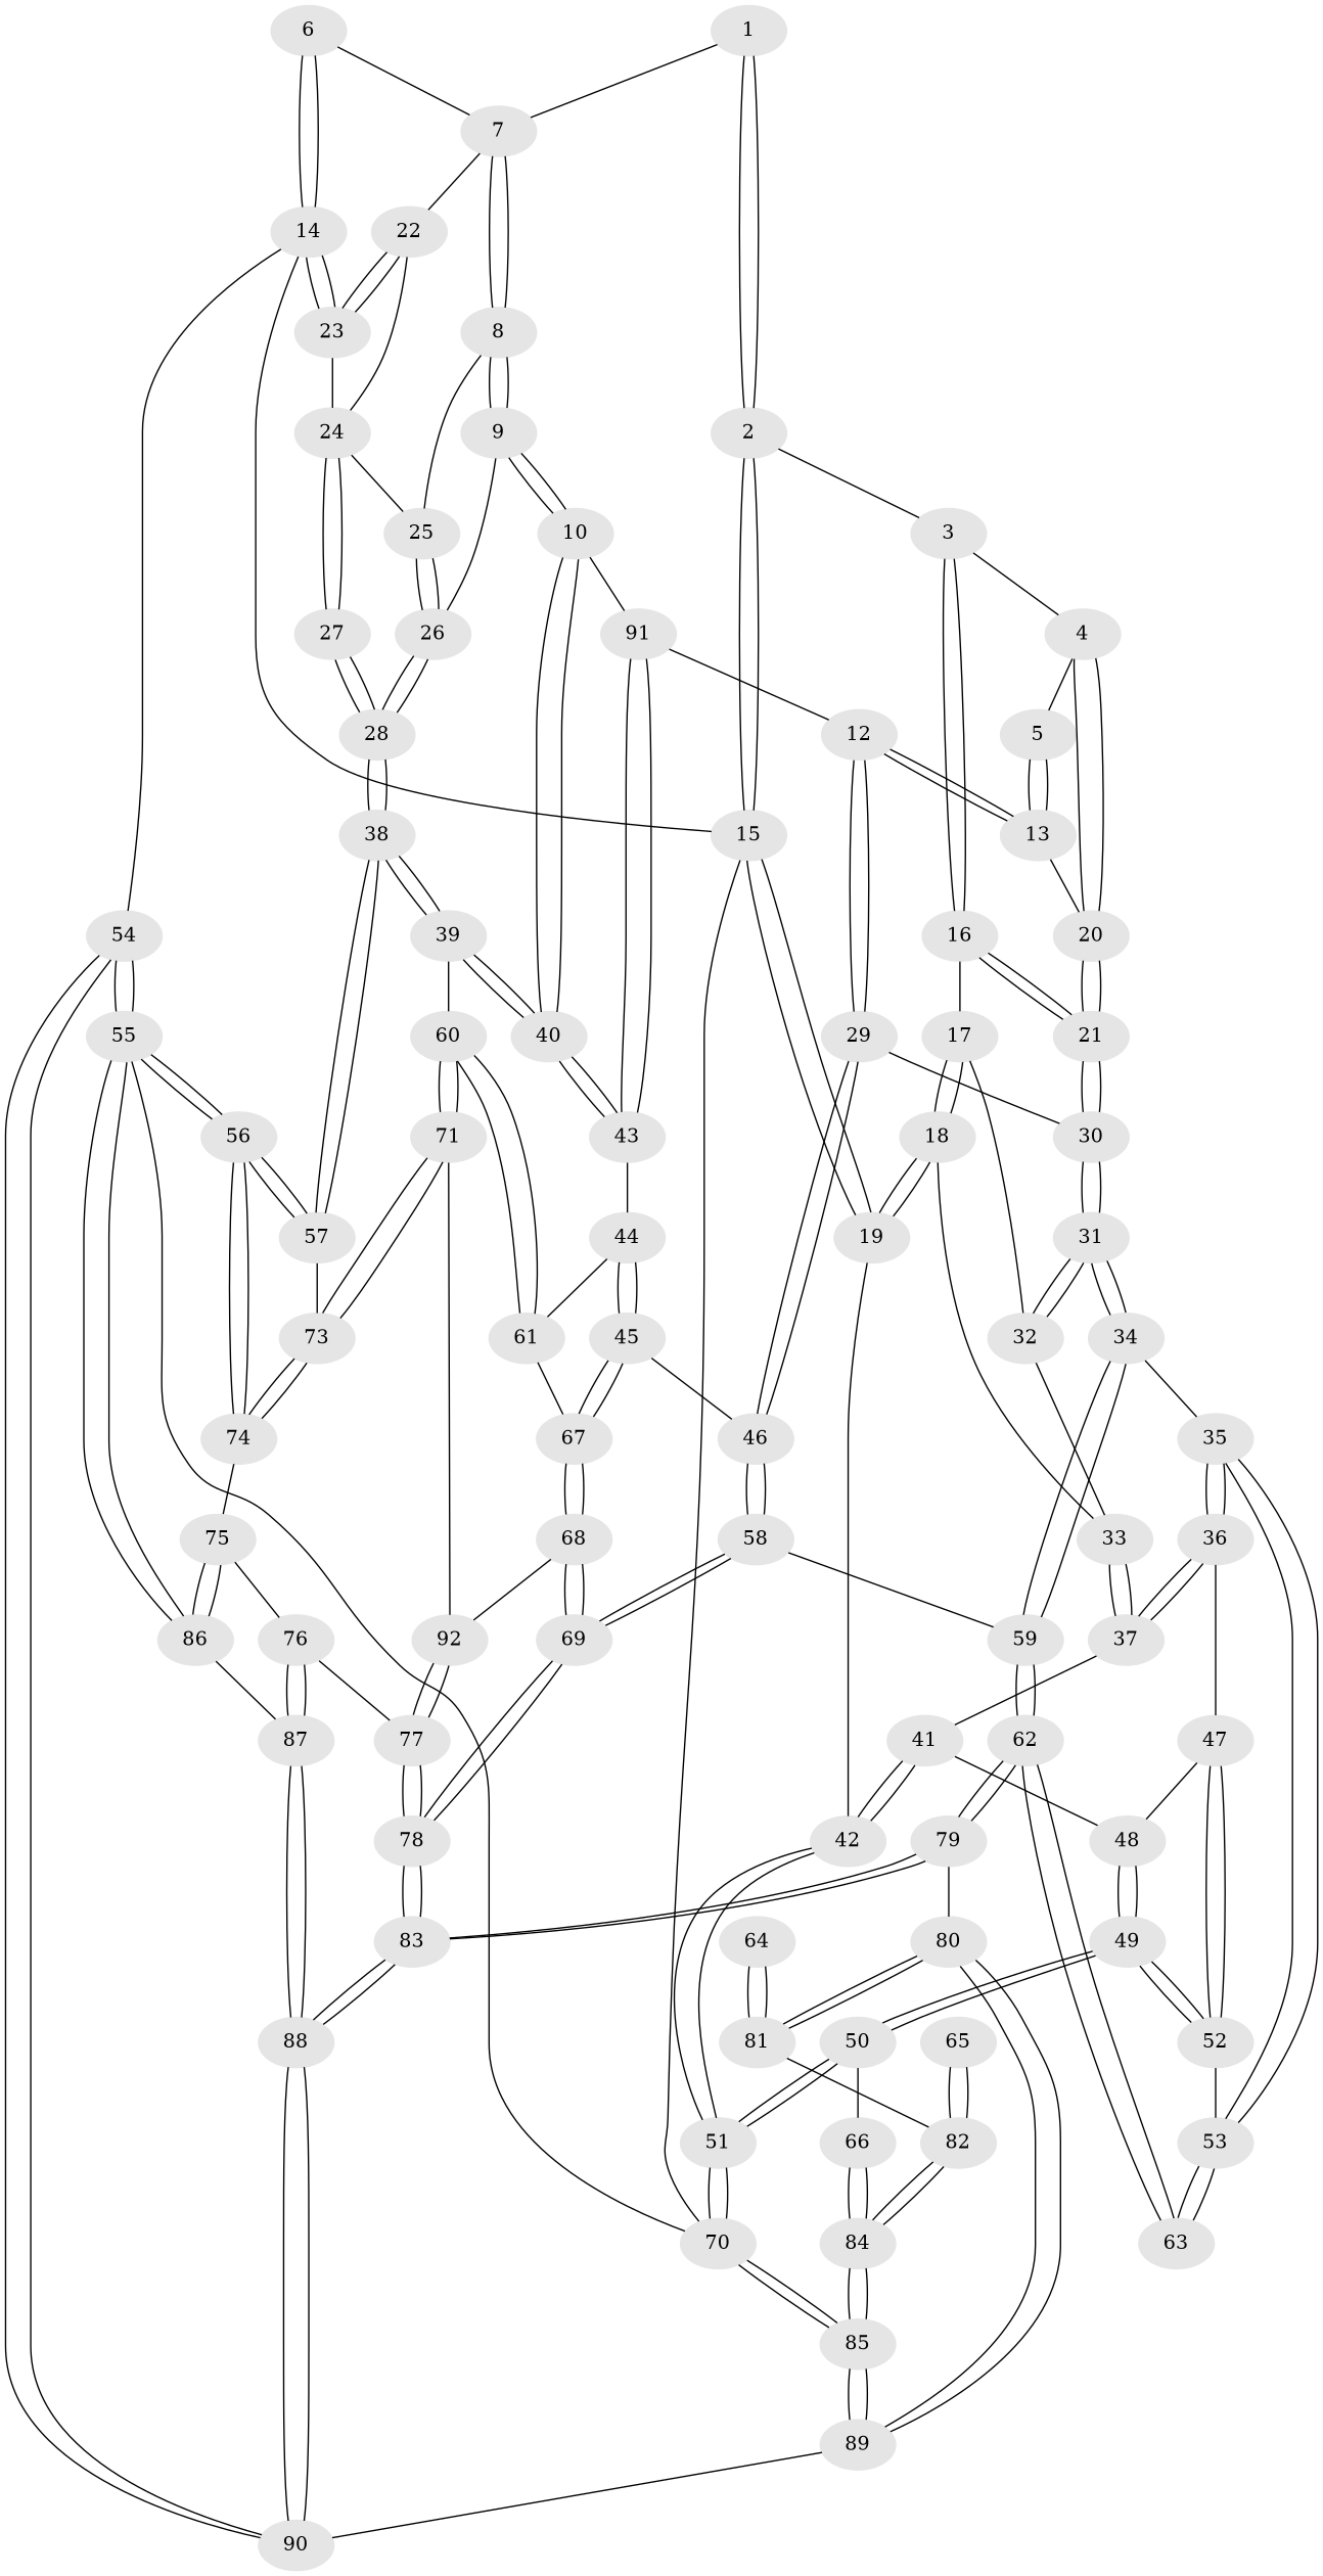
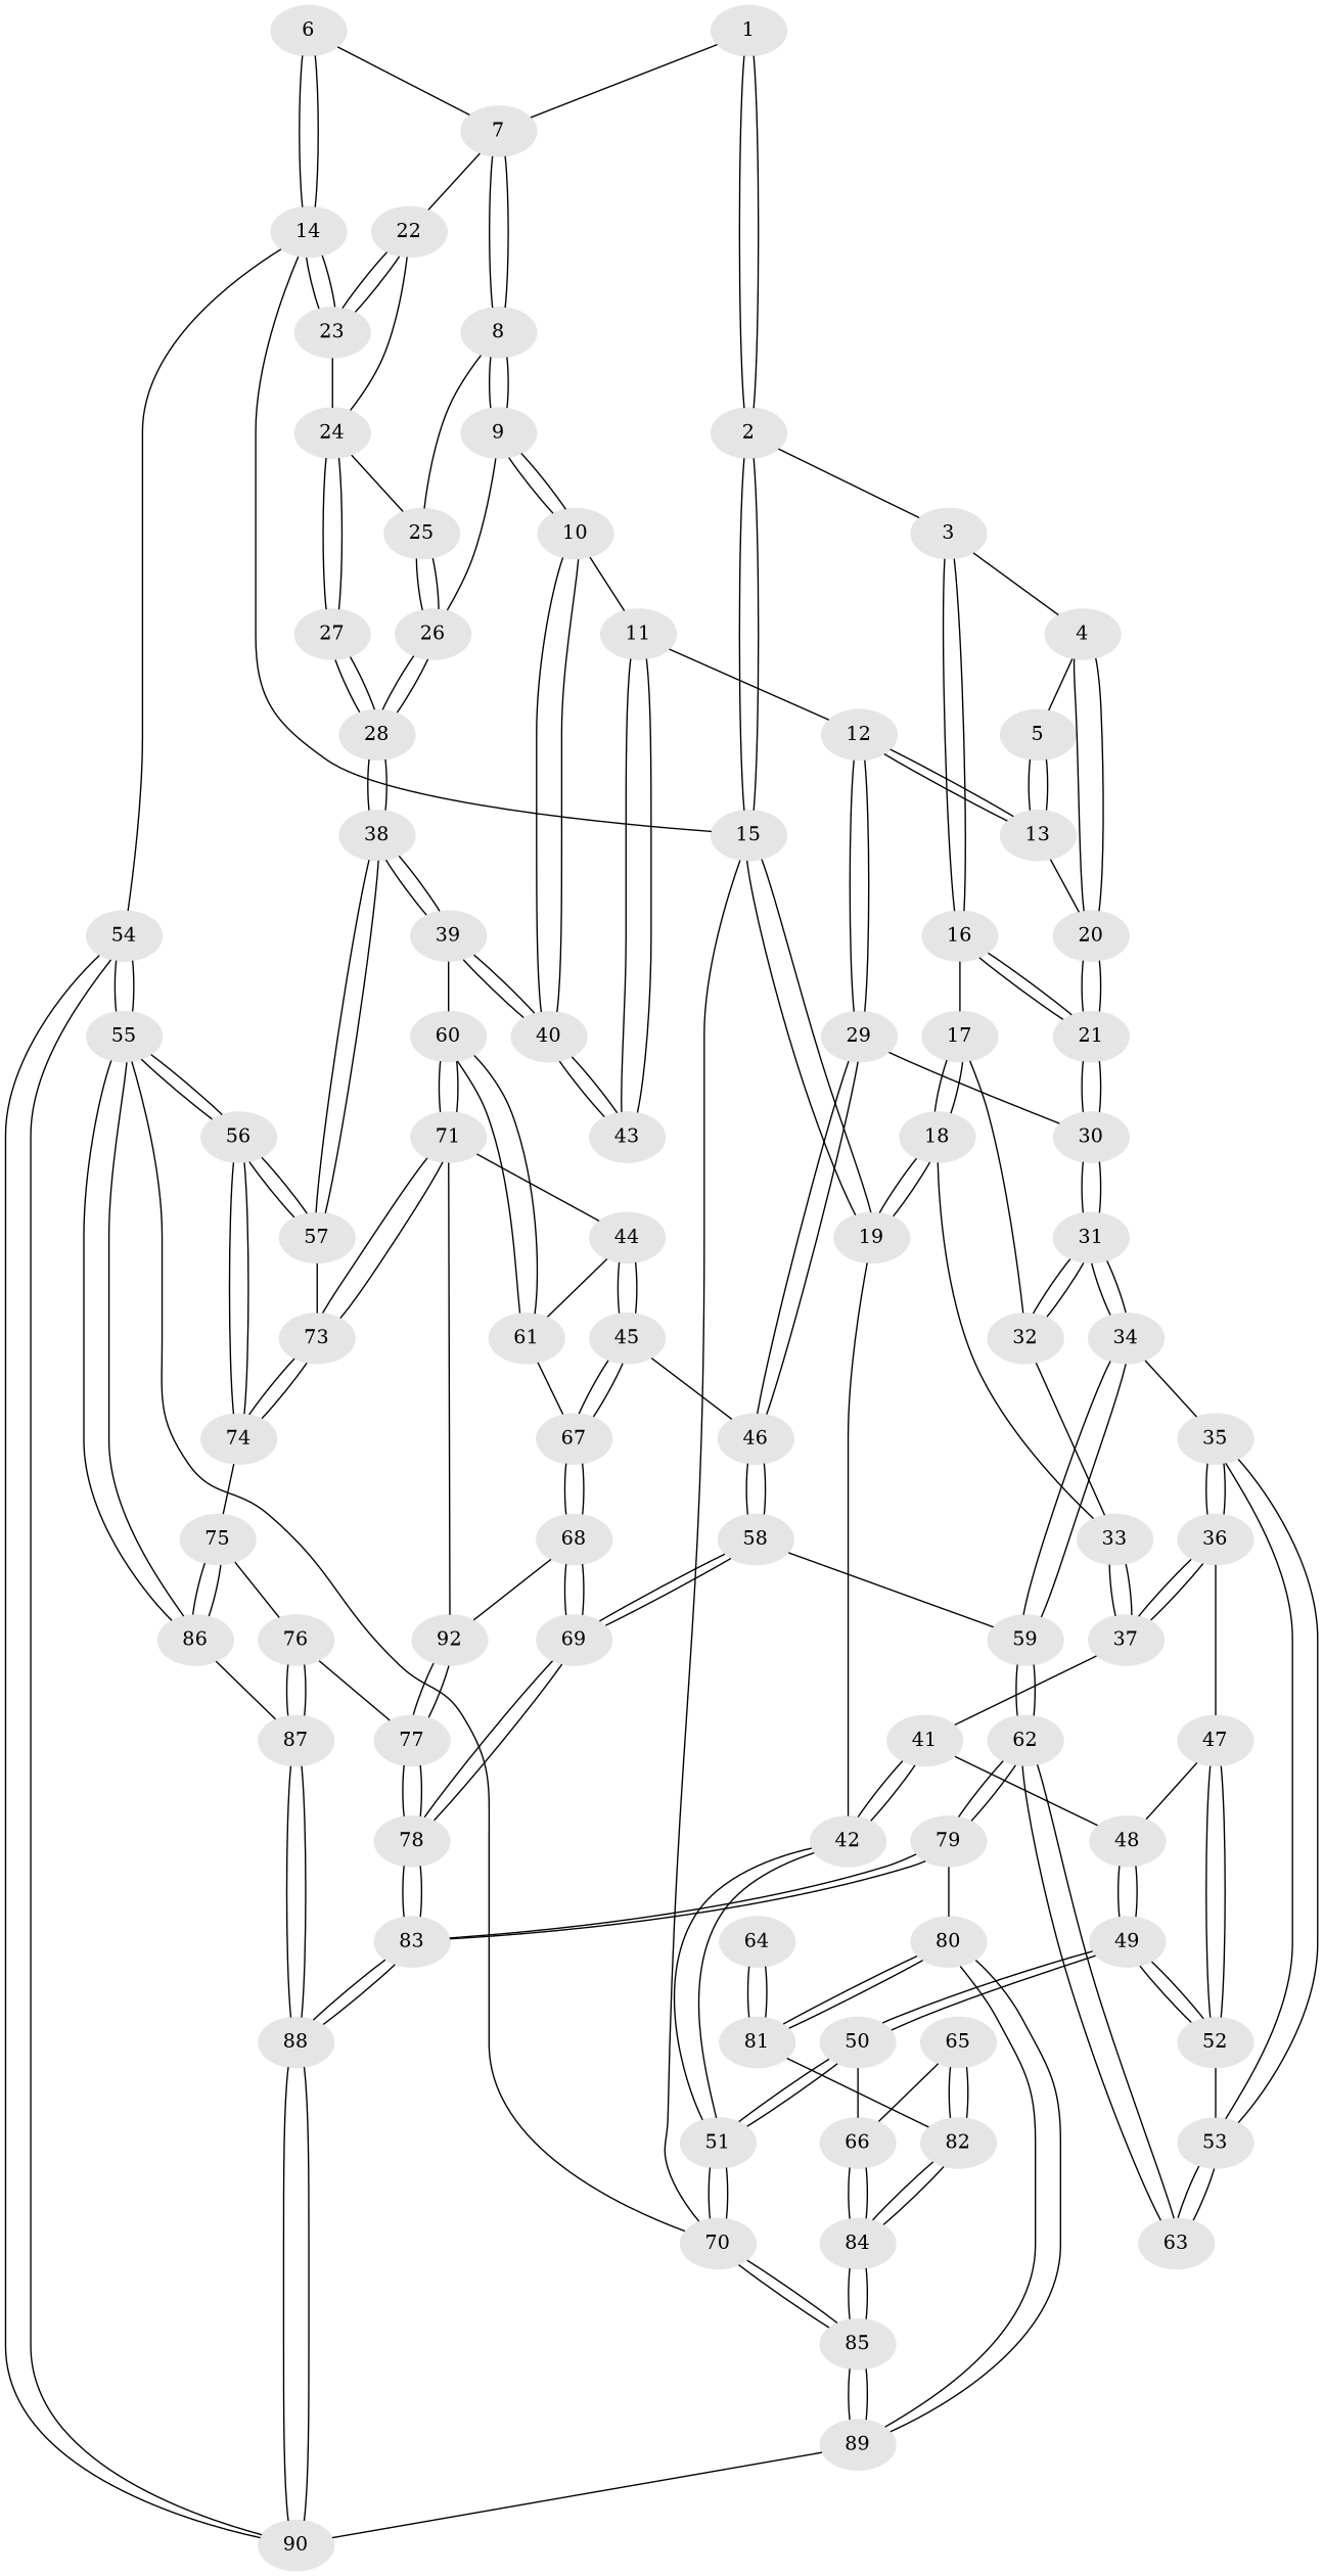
  graph {
    node [color=gray90 style=filled]
    1
    2
    7
    3
    15
    6
    14
    4
    16
    19
    70
    5
    20
    17
    21
    13
    8
    22
    23
    54
    9
    25
    24
    10
    26
-   11 [label=91]
+   11
    40
    28
    12
    43
    29
    44
    30
    46
    55
    90
    42
    85
    18
    32
    33
    37
    51
    31
    27
    38
    39
    57
    58
    34
    35
    59
    41
    36
    53
    62
    47
    63
    48
    52
    60
    73
    61
    71
    49
    45
    67
    68
    69
    50
    66
    84
    56
    86
    74
    87
    75
    78
    79
    n80 [label=92]
    83
    80
    64
    81
    65
    82
    77
    89
    76
    88
    1 -- 2
    1 -- 2
    1 -- 7
    2 -- 3
    2 -- 15
    2 -- 15
    7 -- 8
    7 -- 8
    7 -- 22
    3 -- 4
    3 -- 16
    3 -- 16
    15 -- 19
    15 -- 19
    15 -- 70
    6 -- 7
    6 -- 14
    6 -- 14
    14 -- 15
    14 -- 23
    14 -- 23
    14 -- 54
    4 -- 5
    4 -- 20
    4 -- 20
    16 -- 17
    16 -- 21
    16 -- 21
    19 -- 42
    70 -- 85
    70 -- 85
    5 -- 13
    5 -- 13
    20 -- 21
    20 -- 21
    17 -- 18
    17 -- 18
    17 -- 32
    21 -- 30
    21 -- 30
    13 -- 20
    8 -- 9
    8 -- 9
    8 -- 25
    22 -- 23
    22 -- 23
    22 -- 24
    23 -- 24
    54 -- 55
    54 -- 55
    54 -- 90
    54 -- 90
    9 -- 10
    9 -- 10
    9 -- 26
    25 -- 26
    25 -- 26
    24 -- 25
    24 -- 27
    24 -- 27
    10 -- 11
    10 -- 40
    10 -- 40
    26 -- 28
    26 -- 28
    11 -- 12
    11 -- 43
    11 -- 43
    40 -- 43
    40 -- 43
    28 -- 38
    28 -- 38
    12 -- 13
    12 -- 13
    12 -- 29
    12 -- 29
-   43 -- 44
+   71 -- 44
    29 -- 30
    29 -- 46
    29 -- 46
    44 -- 61
    44 -- 45
    44 -- 45
    30 -- 31
    30 -- 31
    46 -- 58
    46 -- 58
    55 -- 70
    55 -- 56
    55 -- 56
    55 -- 86
    55 -- 86
    42 -- 51
    42 -- 51
    85 -- 89
    85 -- 89
    18 -- 19
    18 -- 19
    18 -- 33
    32 -- 33
    33 -- 37
    33 -- 37
    37 -- 41
    51 -- 70
    51 -- 70
    31 -- 32
    31 -- 32
    31 -- 34
    31 -- 34
    27 -- 28
    27 -- 28
    38 -- 39
    38 -- 39
    38 -- 57
    38 -- 57
    39 -- 40
    39 -- 40
    39 -- 60
    57 -- 73
    58 -- 59
    58 -- 69
    58 -- 69
    34 -- 35
    34 -- 59
    34 -- 59
    35 -- 36
    35 -- 36
    35 -- 53
    35 -- 53
    59 -- 62
    59 -- 62
    41 -- 42
    41 -- 42
    41 -- 48
    36 -- 37
    36 -- 37
    36 -- 47
    53 -- 63
    53 -- 63
    62 -- 63
    62 -- 63
    62 -- 79
    62 -- 79
    47 -- 48
    47 -- 52
    47 -- 52
    48 -- 49
    48 -- 49
    52 -- 53
    60 -- 61
    60 -- 61
    60 -- 71
    60 -- 71
    73 -- 74
    73 -- 74
    61 -- 67
    71 -- 73
    71 -- 73
    71 -- n80
    49 -- 52
    49 -- 52
    49 -- 50
    49 -- 50
    45 -- 46
    45 -- 67
    45 -- 67
    67 -- 68
    67 -- 68
    68 -- 69
    68 -- 69
    68 -- n80
    69 -- 78
    69 -- 78
    50 -- 51
    50 -- 51
    50 -- 66
    66 -- 84
    66 -- 84
    84 -- 85
    84 -- 85
    56 -- 57
    56 -- 57
    56 -- 74
    56 -- 74
    86 -- 87
    74 -- 75
    87 -- 88
    87 -- 88
    75 -- 86
    75 -- 86
    75 -- 76
    78 -- 83
    78 -- 83
    79 -- 83
    79 -- 83
    79 -- 80
    n80 -- 77
    n80 -- 77
    83 -- 88
    83 -- 88
    80 -- 81
    80 -- 81
    80 -- 89
    80 -- 89
    64 -- 81
    64 -- 81
    81 -- 82
+   65 -- 66
    65 -- 82
    65 -- 82
    82 -- 84
    82 -- 84
    77 -- 78
    77 -- 78
    89 -- 90
    76 -- 87
    76 -- 87
    76 -- 77
    88 -- 90
    88 -- 90
  }
